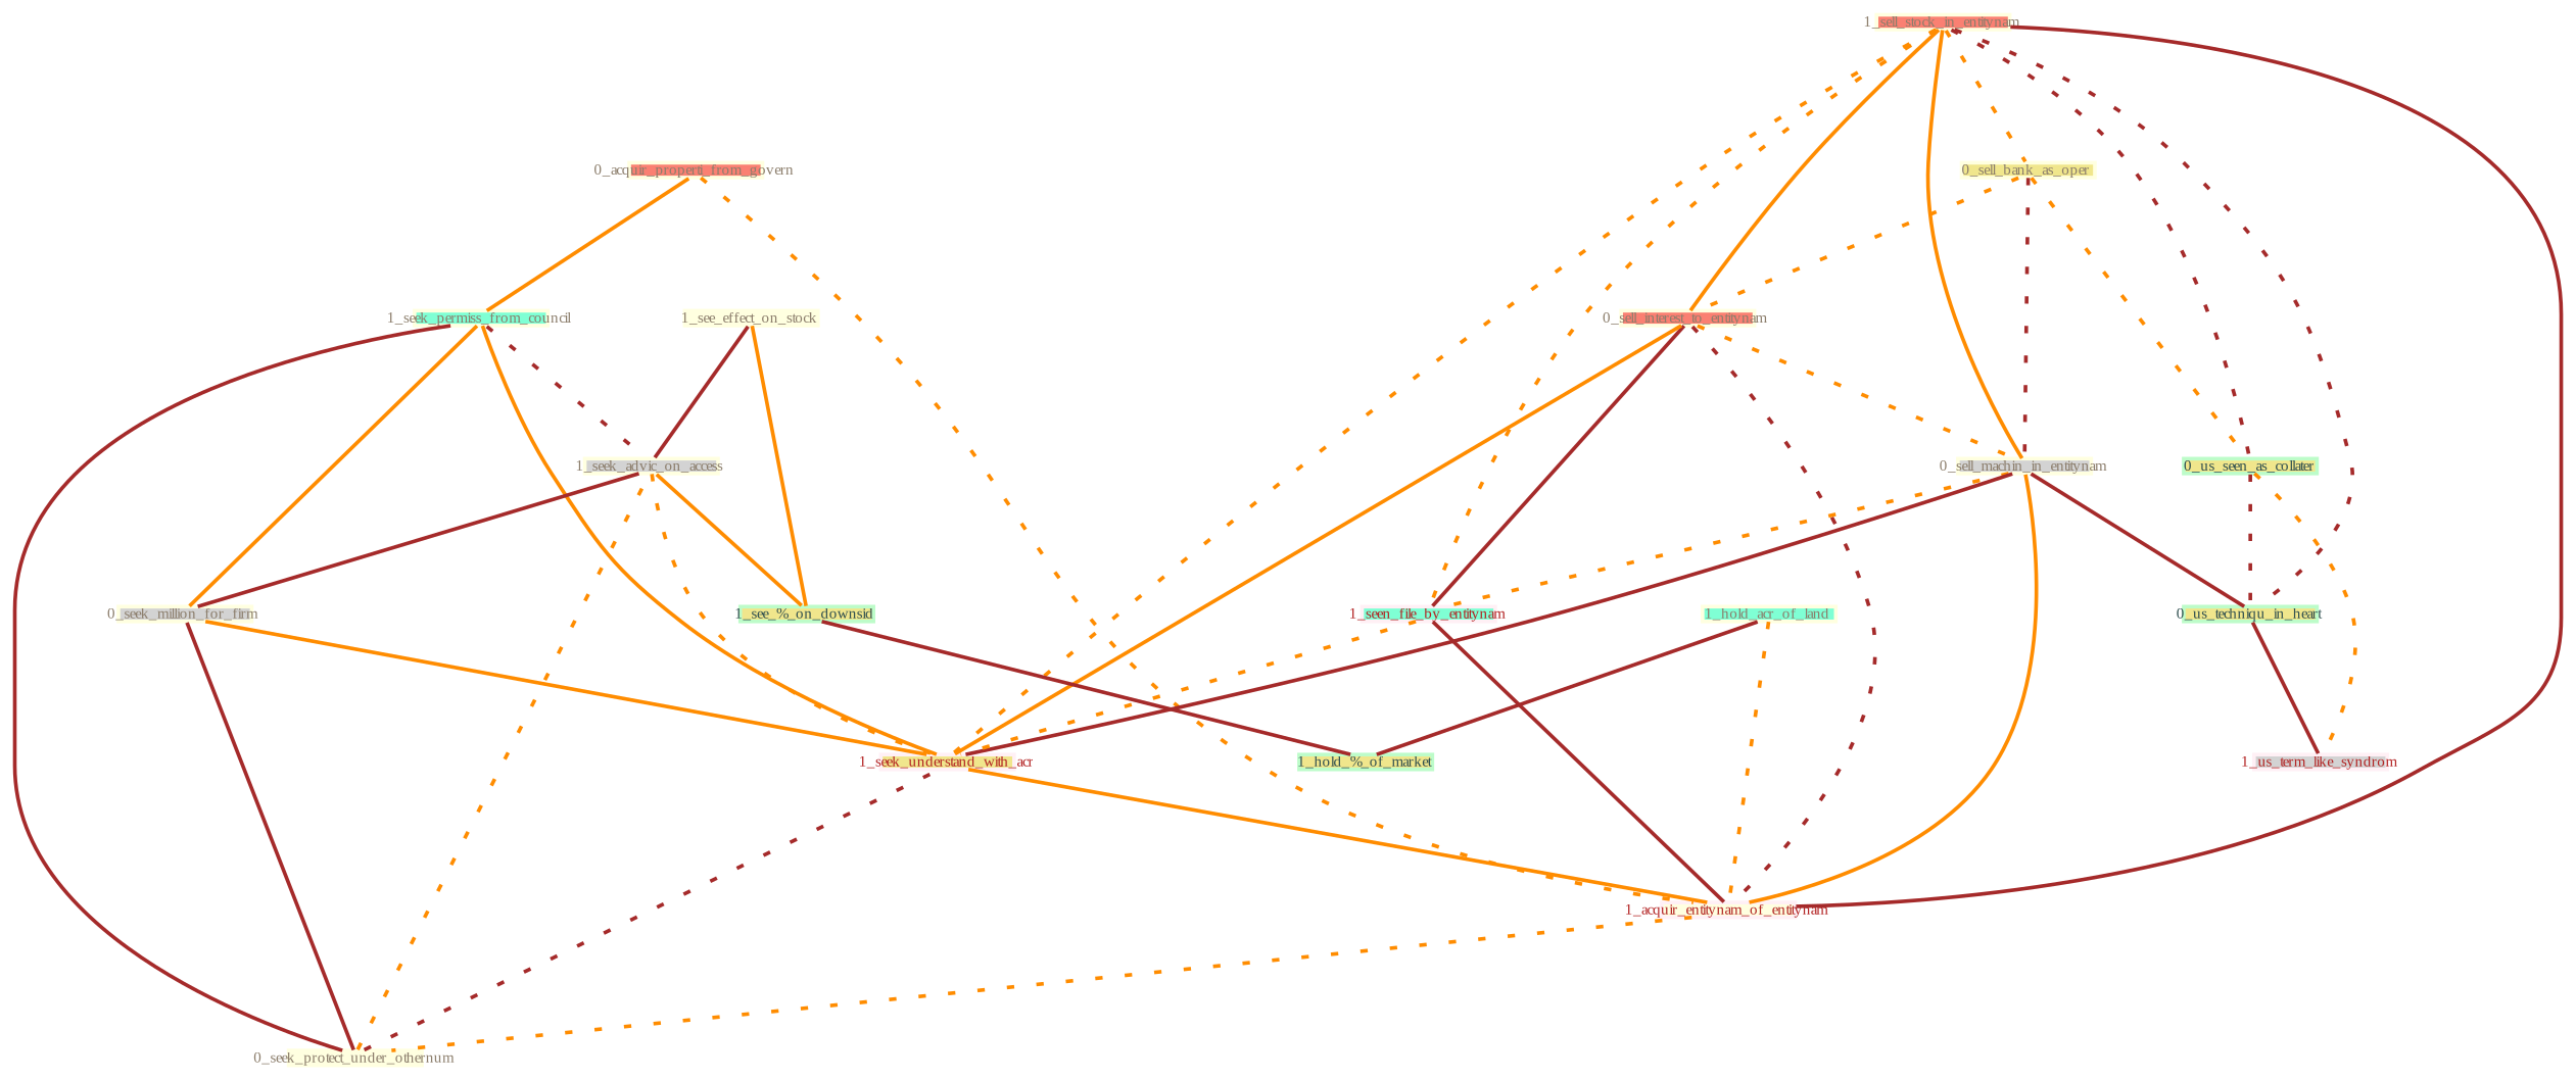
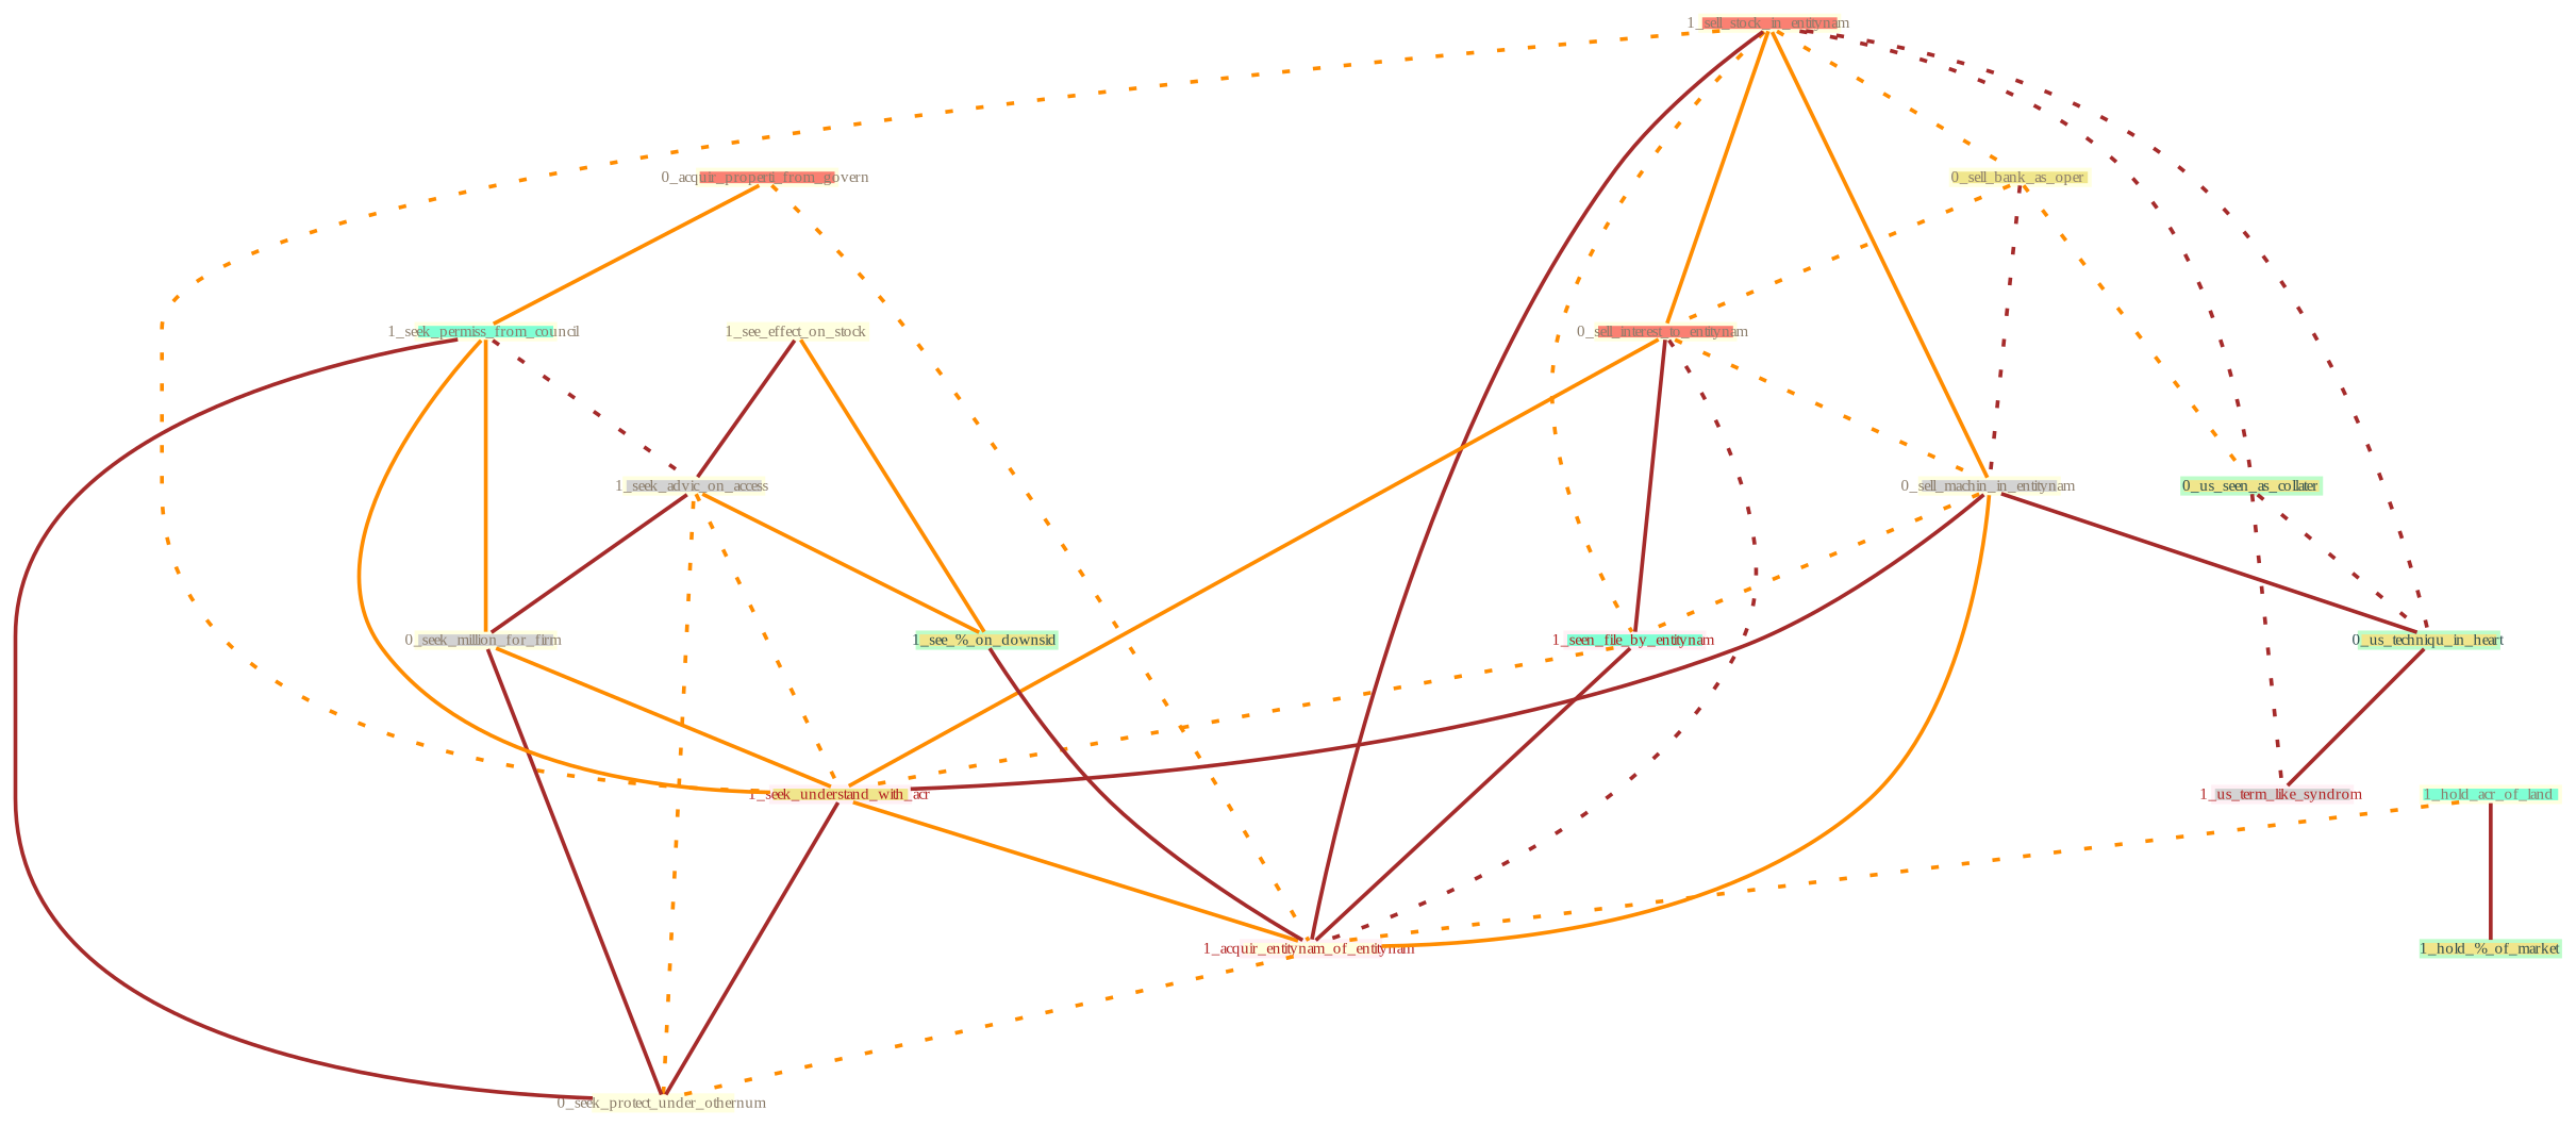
  graph {
    fontname="Liberation Serif"
    node [color="#ffffe0" fillcolor=khaki fixedsize=true fontcolor="#8b7d6b" fontname="Liberation Serif" fontsize=4 shape=polygon style=filled]
    edge [color=darkorange fontname="Liberation Serif" style=solid w=1]
    "0_acquir_properti_from_govern " [fillcolor=salmon height=.06 width=.5]
    "1_sell_stock_in_entitynam " [fillcolor=salmon height=.06 width=.5]
    "1_hold_acr_of_land " [fillcolor=aquamarine height=.06 width=.5]
    "0_seek_protect_under_othernum " [fillcolor=lightyellow height=.06 width=.5]
    "0_sell_bank_as_oper " [height=.06 width=.5]
    "1_seek_permiss_from_council " [fillcolor=aquamarine height=.06 width=.5]
    "0_sell_interest_to_entitynam " [fillcolor=salmon height=.06 width=.5]
    "1_see_effect_on_stock " [fillcolor=lightyellow height=.06 width=.5]
    "1_seek_advic_on_access " [fillcolor=lightgrey height=.06 width=.5]
    "0_sell_machin_in_entitynam " [fillcolor=lightgrey height=.06 width=.5]
    "0_seek_million_for_firm " [fillcolor=lightgrey height=.06 width=.5]
    "1_seen_file_by_entitynam " [color="#fff0f5" fillcolor=aquamarine fontcolor="#b22222" height=.06 width=.5]
    n13 [color="#fff0f5" fontcolor="#b22222" height=.06 label="1_seek_understand_with_acr" width=.5]
    "1_acquir_entitynam_of_entitynam " [color="#fff0f5" fillcolor=lightyellow fontcolor="#b22222" height=.06 width=.5]
    "1_us_term_like_syndrom " [color="#fff0f5" fillcolor=lightgrey fontcolor="#b22222" height=.06 width=.5]
    n16 [color="#BDFCC9" fontcolor="#2f4f4f" height=.06 label="0_us_seen_as_collater" width=.5]
    "0_us_techniqu_in_heart " [color="#BDFCC9" fontcolor="#2f4f4f" height=.06 width=.5]
    "1_hold_%_of_market " [color="#BDFCC9" fontcolor="#2f4f4f" height=.06 width=.5]
    "1_see_%_on_downsid " [color="#BDFCC9" fontcolor="#2f4f4f" height=.06 width=.5]
    subgraph sub_1 {
      "0_acquir_properti_from_govern "
      "1_sell_stock_in_entitynam "
      "1_hold_acr_of_land "
      "0_seek_protect_under_othernum "
      "0_sell_bank_as_oper "
      "1_seek_permiss_from_council "
      "0_sell_interest_to_entitynam "
      "1_see_effect_on_stock "
      "1_seek_advic_on_access "
      "0_sell_machin_in_entitynam "
      "0_seek_million_for_firm "
    }
    subgraph sub_2 {
      "1_seen_file_by_entitynam "
      n13
      "1_acquir_entitynam_of_entitynam "
      "1_us_term_like_syndrom "
    }
    "0_acquir_properti_from_govern " -- "1_seek_permiss_from_council "
    "0_acquir_properti_from_govern " -- "1_acquir_entitynam_of_entitynam " [style=dotted]
    "1_sell_stock_in_entitynam " -- "0_sell_bank_as_oper " [style=dotted]
    "1_sell_stock_in_entitynam " -- "0_sell_interest_to_entitynam " [w=2]
    "1_sell_stock_in_entitynam " -- "0_sell_machin_in_entitynam " [w=3]
    "1_sell_stock_in_entitynam " -- "1_seen_file_by_entitynam " [style=dotted]
    "1_sell_stock_in_entitynam " -- n13 [style=dotted]
    "1_sell_stock_in_entitynam " -- "1_acquir_entitynam_of_entitynam " [color=brown]
    "1_sell_stock_in_entitynam " -- n16 [color=brown style=dotted]
    "1_sell_stock_in_entitynam " -- "0_us_techniqu_in_heart " [color=brown style=dotted]
    "1_hold_acr_of_land " -- "1_acquir_entitynam_of_entitynam " [style=dotted]
    "1_hold_acr_of_land " -- "1_hold_%_of_market " [color=brown w=2]
    "0_seek_protect_under_othernum " -- "1_seek_permiss_from_council " [color=brown]
    "0_seek_protect_under_othernum " -- "1_seek_advic_on_access " [style=dotted]
    "0_seek_protect_under_othernum " -- "0_seek_million_for_firm " [color=brown]
-   "0_seek_protect_under_othernum " -- n13 [color=brown style=dotted]
+   "0_seek_protect_under_othernum " -- n13 [color=brown]
    "0_sell_bank_as_oper " -- "0_sell_interest_to_entitynam " [style=dotted]
    "0_sell_bank_as_oper " -- "0_sell_machin_in_entitynam " [color=brown style=dotted]
    "0_sell_bank_as_oper " -- n16 [style=dotted]
    "1_seek_permiss_from_council " -- "1_seek_advic_on_access " [color=brown style=dotted]
    "1_seek_permiss_from_council " -- "0_seek_million_for_firm "
    "1_seek_permiss_from_council " -- n13
    "0_sell_interest_to_entitynam " -- "0_sell_machin_in_entitynam " [style=dotted w=2]
    "0_sell_interest_to_entitynam " -- "1_seen_file_by_entitynam " [color=brown]
    "0_sell_interest_to_entitynam " -- n13
    "0_sell_interest_to_entitynam " -- "1_acquir_entitynam_of_entitynam " [color=brown style=dotted]
    "1_see_effect_on_stock " -- "1_seek_advic_on_access " [color=brown]
    "1_see_effect_on_stock " -- "1_see_%_on_downsid " [w=2]
    "1_seek_advic_on_access " -- "0_seek_million_for_firm " [color=brown]
    "1_seek_advic_on_access " -- n13 [style=dotted]
    "1_seek_advic_on_access " -- "1_see_%_on_downsid "
    "0_sell_machin_in_entitynam " -- "1_seen_file_by_entitynam " [style=dotted]
    "0_sell_machin_in_entitynam " -- n13 [color=brown]
    "0_sell_machin_in_entitynam " -- "1_acquir_entitynam_of_entitynam "
    "0_sell_machin_in_entitynam " -- "0_us_techniqu_in_heart " [color=brown]
    "0_seek_million_for_firm " -- n13
    "1_seen_file_by_entitynam " -- n13 [style=dotted]
    "1_seen_file_by_entitynam " -- "1_acquir_entitynam_of_entitynam " [color=brown]
    n13 -- "1_acquir_entitynam_of_entitynam "
    "1_acquir_entitynam_of_entitynam " -- "0_seek_protect_under_othernum " [style=dotted]
-   n16 -- "1_us_term_like_syndrom " [style=dotted]
+   n16 -- "1_us_term_like_syndrom " [color=brown style=dotted]
    n16 -- "0_us_techniqu_in_heart " [color=brown style=dotted]
    "0_us_techniqu_in_heart " -- "1_us_term_like_syndrom " [color=brown]
-   "1_see_%_on_downsid " -- "1_hold_%_of_market " [color=brown]
+   "1_see_%_on_downsid " -- "1_acquir_entitynam_of_entitynam " [color=brown]
  }
